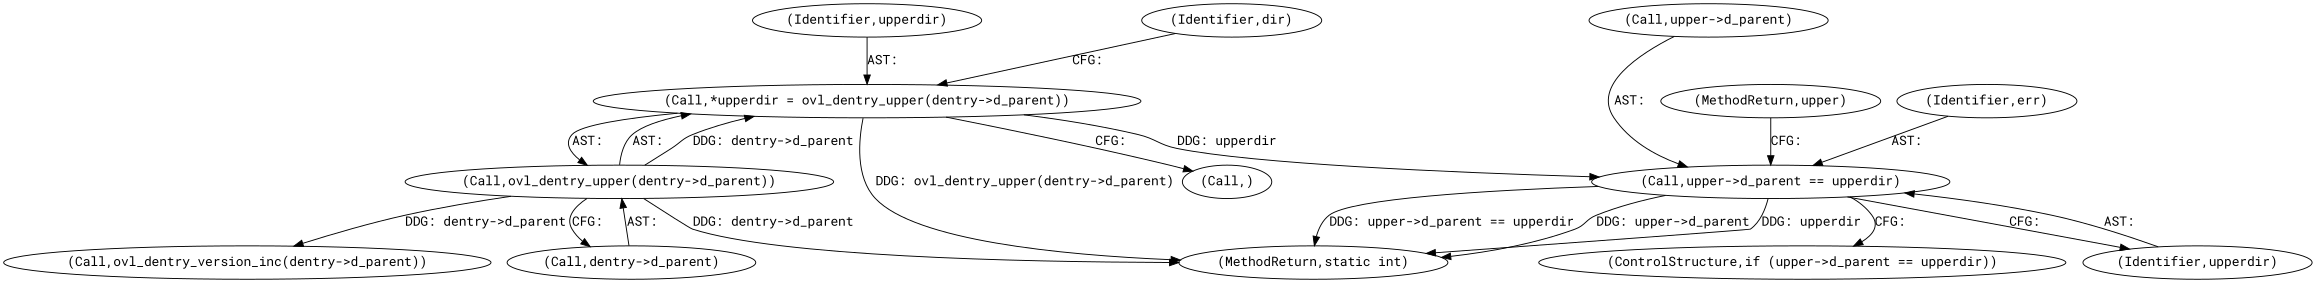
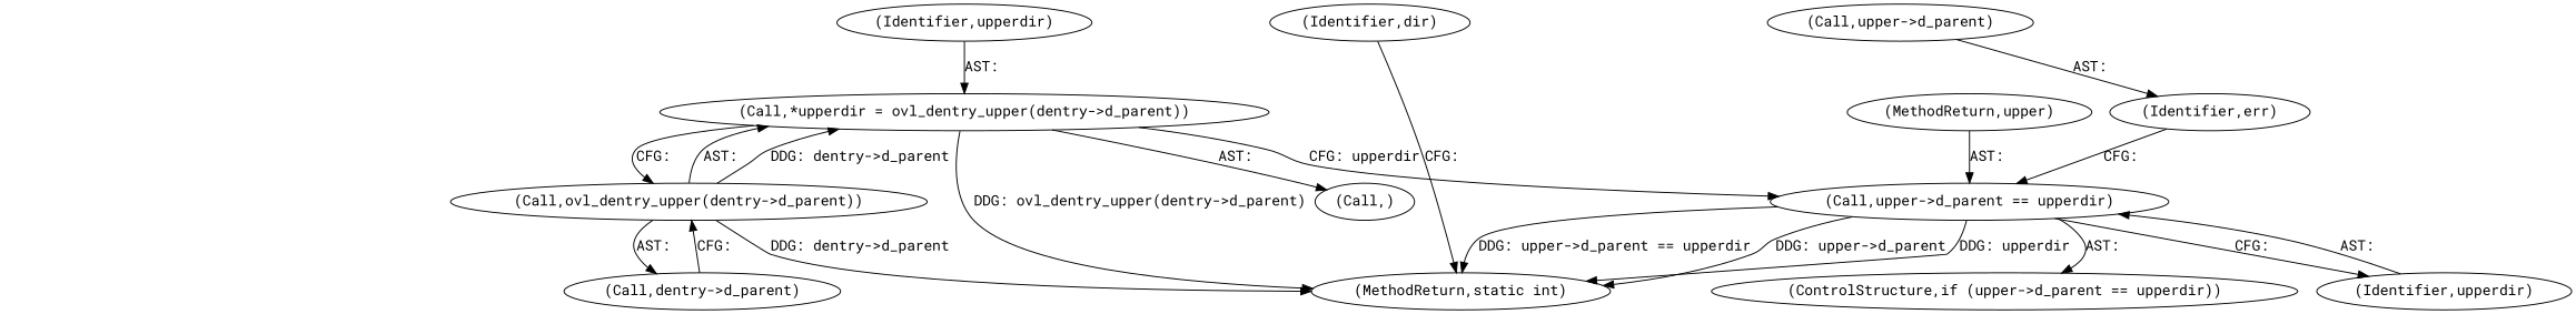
  digraph {
    fontname="Roboto Mono"
    node [fontname="Roboto Mono"]
    edge [fontname="Roboto Mono"]
    n1 [label="(Call,*upperdir = ovl_dentry_upper(dentry->d_parent))"]
    n2 [label="(Call,ovl_dentry_upper(dentry->d_parent))"]
    n3 [label="(Call,upper->d_parent == upperdir)"]
    n4 [label="(MethodReturn,static int)"]
    n5 [label="(Call,)"]
    n6 [label="(Call,dentry->d_parent)"]
-   n7 [label="(Call,ovl_dentry_version_inc(dentry->d_parent))"]
    n8 [label="(ControlStructure,if (upper->d_parent == upperdir))"]
    n9 [label="(Identifier,upperdir)"]
    n10 [label="(Identifier,err)"]
    n11 [label="(Call,upper->d_parent)"]
    n12 [label="(Identifier,dir)"]
    n13 [label="(MethodReturn,upper)"]
    n14 [label="(Identifier,upperdir)"]
-   n1 -> n2 [label="AST: "]
-   n1 -> n3 [label="DDG: upperdir"]
+   n1 -> n2 [label="CFG: "]
+   n1 -> n3 [label="CFG: upperdir"]
    n1 -> n4 [label="DDG: ovl_dentry_upper(dentry->d_parent)"]
-   n1 -> n5 [label="CFG: "]
+   n1 -> n5 [label="AST: "]
    n2 -> n1 [label="AST: "]
    n2 -> n1 [label="DDG: dentry->d_parent"]
    n2 -> n4 [label="DDG: dentry->d_parent"]
-   n2 -> n6 [label="CFG: "]
-   n2 -> n7 [label="DDG: dentry->d_parent"]
+   n2 -> n6 [label="AST: "]
    n3 -> n4 [label="DDG: upper->d_parent == upperdir"]
    n3 -> n4 [label="DDG: upper->d_parent"]
    n3 -> n4 [label="DDG: upperdir"]
-   n3 -> n8 [label="CFG: "]
+   n3 -> n8 [label="AST: "]
    n3 -> n9 [label="CFG: "]
-   n6 -> n2 [label="AST: "]
+   n6 -> n2 [label="CFG: "]
    n9 -> n3 [label="AST: "]
-   n10 -> n3 [label="AST: "]
-   n11 -> n3 [label="AST: "]
-   n12 -> n1 [label="CFG: "]
-   n13 -> n3 [label="CFG: "]
+   n10 -> n3 [label="CFG: "]
+   n11 -> n10 [label="AST: "]
+   n12 -> n4 [label="CFG: "]
+   n13 -> n3 [label="AST: "]
    n14 -> n1 [label="AST: "]
  }
